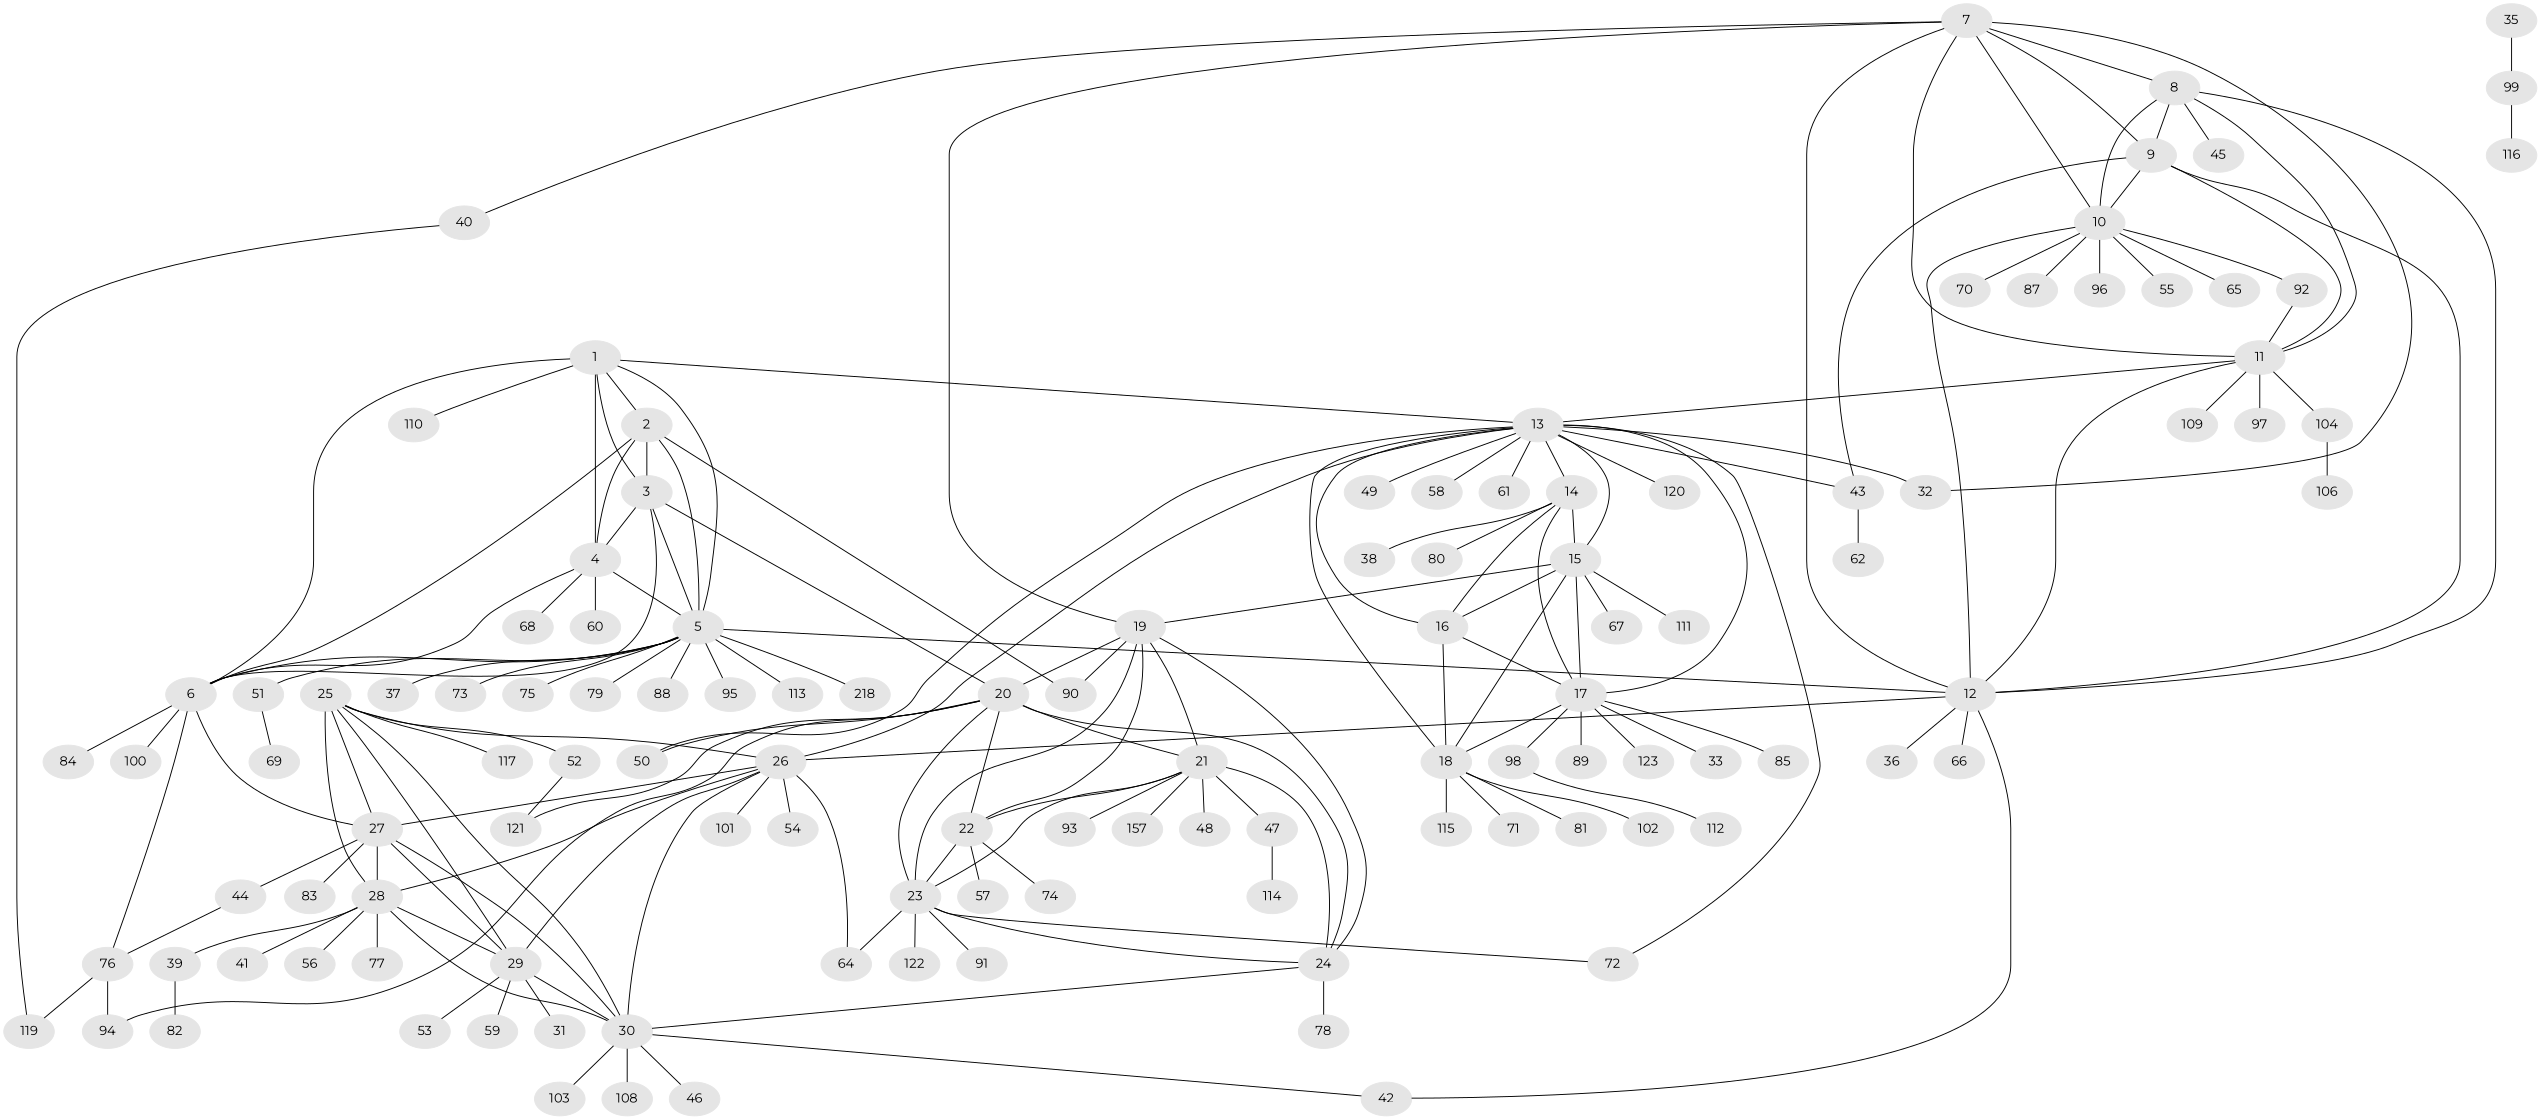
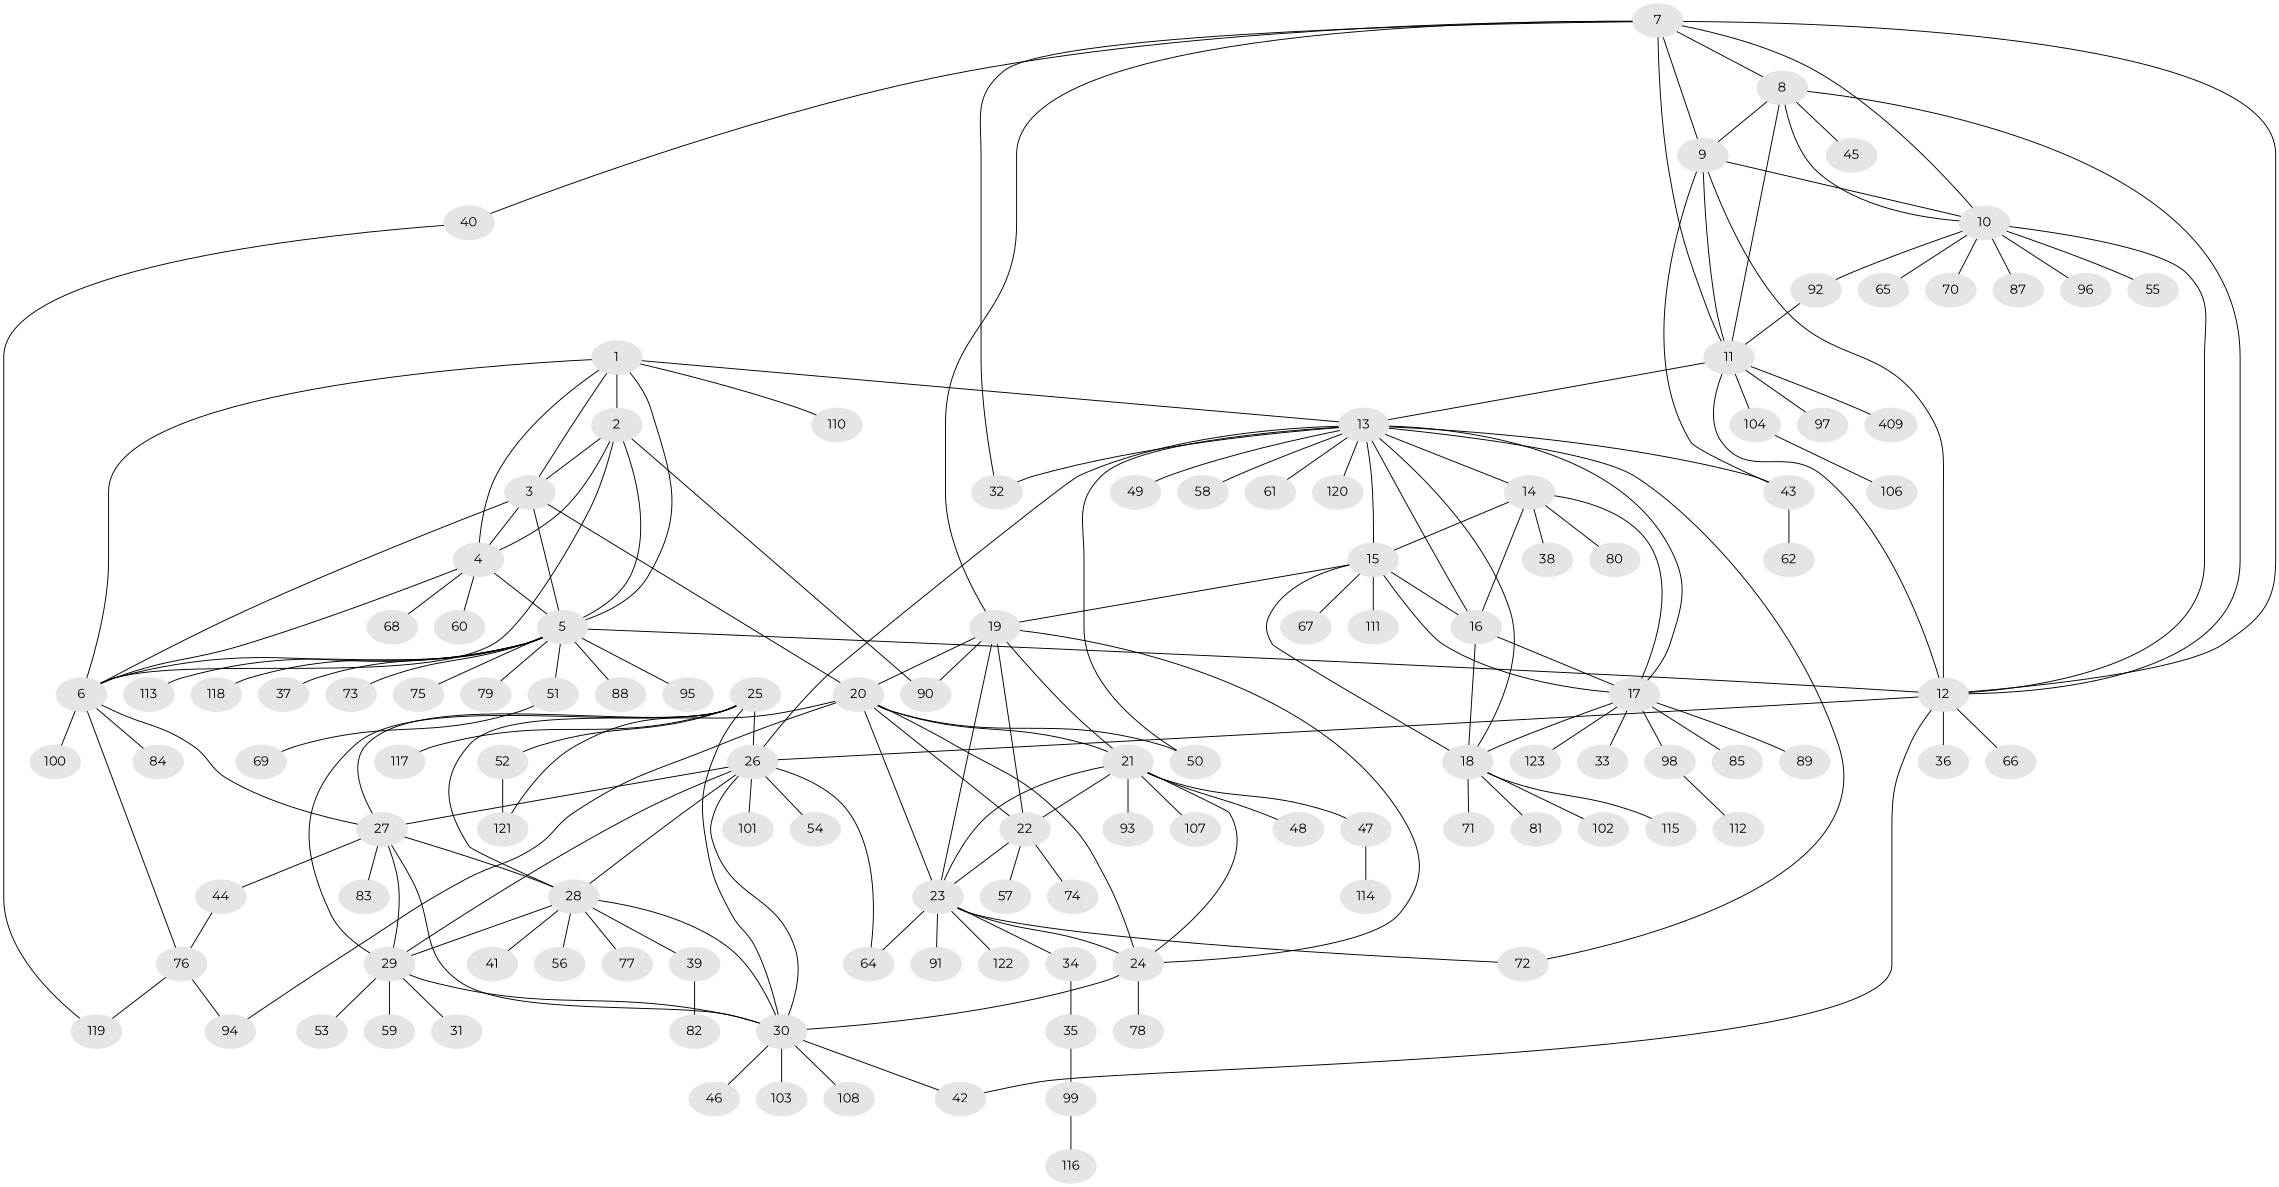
  graph {
    fontname=Montserrat
    node [color=gray90 fontname=Montserrat style=filled]
    edge [fontname=Montserrat]
    1
    2
    3
    4
    5
    6
    13
    110
    90
    20
    60
    68
    12
    37
    51
    73
    75
    79
    88
    95
    113
-   118 [label=218]
+   118
    27
    76
    84
    100
    32
    43
    26
    14
    15
    16
    17
    18
    49
    50
    58
    61
    120
    72
    21
    22
    23
    24
    94
    121
    36
    42
    66
    69
    30
    28
    29
    44
    83
    119
    7
    8
    9
    10
    11
    19
    40
    45
    55
    65
    70
    87
    92
    96
    97
    104
-   109
+   109 [label=409]
    62
    106
    64
    54
    101
    38
    80
    67
    111
    33
    85
    89
    98
    123
    71
    81
    102
    115
    112
    47
    48
    93
-   107 [label=157]
+   107
    57
    74
    91
+   34
    122
    78
    114
    35
    46
    103
    108
    25
    52
    117
    39
    41
    56
    77
    31
    53
    59
    82
    99
    116
    1 -- 2
    1 -- 3
    1 -- 4
    1 -- 5
    1 -- 6
    1 -- 13
    1 -- 110
    2 -- 3
    2 -- 4
    2 -- 5
    2 -- 6
    2 -- 90
    3 -- 4
    3 -- 5
    3 -- 6
    3 -- 20
    4 -- 5
    4 -- 6
    4 -- 60
    4 -- 68
    5 -- 6
    5 -- 12
    5 -- 37
    5 -- 51
    5 -- 73
    5 -- 75
    5 -- 79
    5 -- 88
    5 -- 95
    5 -- 113
    5 -- 118
    6 -- 27
    6 -- 76
    6 -- 84
    6 -- 100
    13 -- 32
    13 -- 43
    13 -- 26
    13 -- 14
    13 -- 15
    13 -- 16
    13 -- 17
    13 -- 18
    13 -- 49
    13 -- 50
    13 -- 58
    13 -- 61
    13 -- 120
    13 -- 72
    20 -- 50
    20 -- 21
    20 -- 22
    20 -- 23
    20 -- 24
    20 -- 94
    20 -- 121
    12 -- 26
    12 -- 36
    12 -- 42
    12 -- 66
    51 -- 69
    27 -- 30
    27 -- 28
    27 -- 29
    27 -- 44
    27 -- 83
    76 -- 94
    76 -- 119
    43 -- 62
    26 -- 27
    26 -- 30
    26 -- 28
    26 -- 29
    26 -- 64
    26 -- 54
    26 -- 101
    14 -- 15
    14 -- 16
    14 -- 17
    14 -- 38
    14 -- 80
    15 -- 16
    15 -- 17
    15 -- 18
    15 -- 19
    15 -- 67
    15 -- 111
    16 -- 17
    16 -- 18
    17 -- 18
    17 -- 33
    17 -- 85
    17 -- 89
    17 -- 98
    17 -- 123
    18 -- 71
    18 -- 81
    18 -- 102
    18 -- 115
    21 -- 22
    21 -- 23
    21 -- 24
    21 -- 47
    21 -- 48
    21 -- 93
    21 -- 107
    22 -- 23
    22 -- 57
    22 -- 74
    23 -- 72
    23 -- 24
    23 -- 64
    23 -- 91
+   23 -- 34
    23 -- 122
    24 -- 30
    24 -- 78
    30 -- 42
    30 -- 46
    30 -- 103
    30 -- 108
    28 -- 30
    28 -- 29
    28 -- 39
    28 -- 41
    28 -- 56
    28 -- 77
    29 -- 30
    29 -- 31
    29 -- 53
    29 -- 59
    44 -- 76
    7 -- 12
    7 -- 32
    7 -- 8
    7 -- 9
    7 -- 10
    7 -- 11
    7 -- 19
    7 -- 40
    8 -- 12
    8 -- 9
    8 -- 10
    8 -- 11
    8 -- 45
    9 -- 12
    9 -- 43
    9 -- 10
    9 -- 11
    10 -- 12
    10 -- 55
    10 -- 65
    10 -- 70
    10 -- 87
    10 -- 92
    10 -- 96
    11 -- 13
    11 -- 12
    11 -- 97
    11 -- 104
    11 -- 109
    19 -- 90
    19 -- 20
    19 -- 21
    19 -- 22
    19 -- 23
    19 -- 24
    40 -- 119
    92 -- 11
    104 -- 106
    98 -- 112
    47 -- 114
+   34 -- 35
    35 -- 99
    25 -- 27
    25 -- 26
    25 -- 30
    25 -- 28
    25 -- 29
    25 -- 52
    25 -- 117
    52 -- 121
    39 -- 82
    99 -- 116
  }
